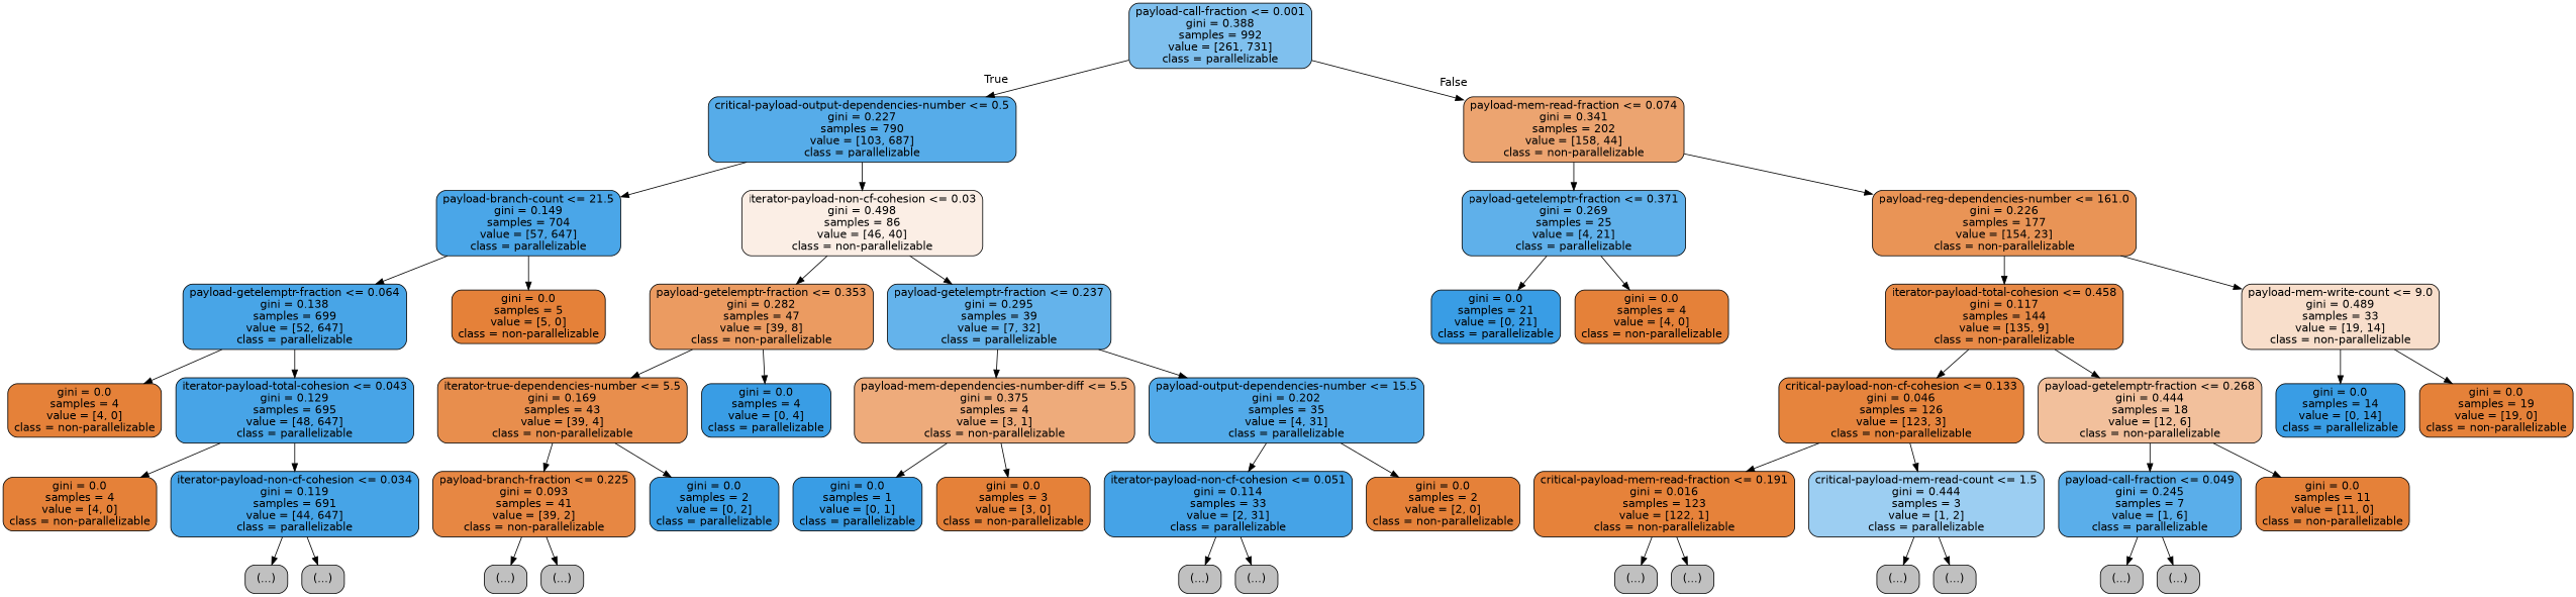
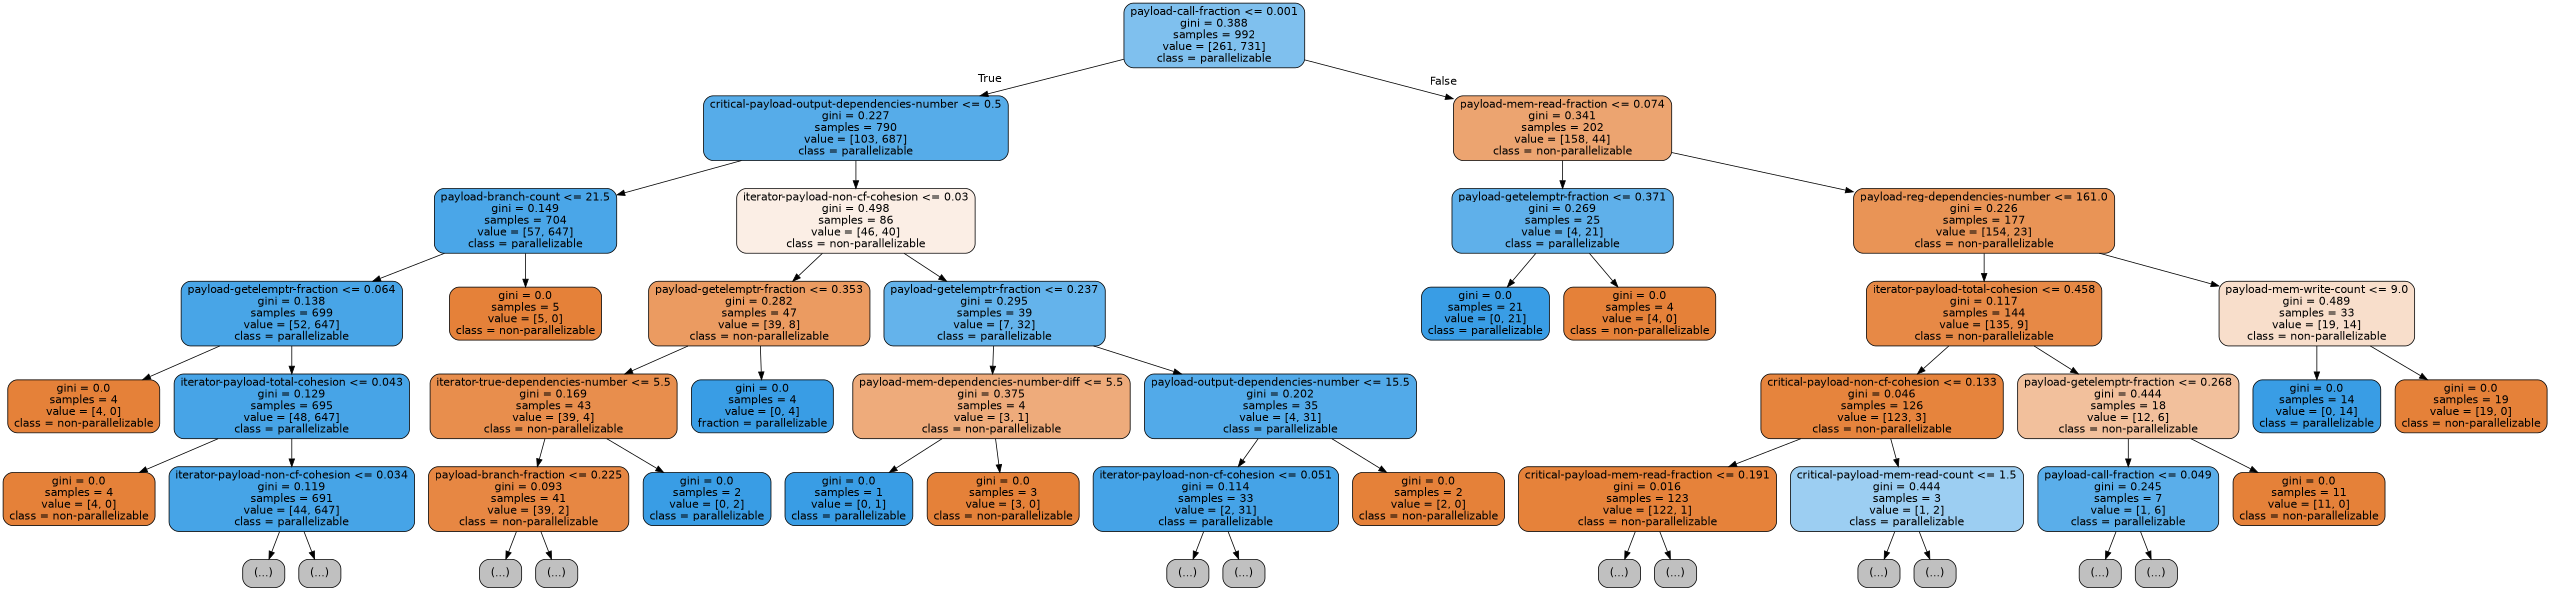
  digraph {
    node [color=black fillcolor="#C0C0C0" fontname=helvetica shape=box style="filled, rounded"]
    edge [fontname=helvetica]
    n1 [fillcolor="#399de5a4" label="payload-call-fraction <= 0.001\ngini = 0.388\nsamples = 992\nvalue = [261, 731]\nclass = parallelizable"]
    n2 [fillcolor="#399de5d9" label="critical-payload-output-dependencies-number <= 0.5\ngini = 0.227\nsamples = 790\nvalue = [103, 687]\nclass = parallelizable"]
    n3 [fillcolor="#e58139b8" label="payload-mem-read-fraction <= 0.074\ngini = 0.341\nsamples = 202\nvalue = [158, 44]\nclass = non-parallelizable"]
    n4 [fillcolor="#399de5e9" label="payload-branch-count <= 21.5\ngini = 0.149\nsamples = 704\nvalue = [57, 647]\nclass = parallelizable"]
    n5 [fillcolor="#e5813921" label="iterator-payload-non-cf-cohesion <= 0.03\ngini = 0.498\nsamples = 86\nvalue = [46, 40]\nclass = non-parallelizable"]
    n6 [fillcolor="#399de5eb" label="payload-getelemptr-fraction <= 0.064\ngini = 0.138\nsamples = 699\nvalue = [52, 647]\nclass = parallelizable"]
    n7 [fillcolor="#e58139ff" label="gini = 0.0\nsamples = 5\nvalue = [5, 0]\nclass = non-parallelizable"]
    n8 [fillcolor="#e58139ff" label="gini = 0.0\nsamples = 4\nvalue = [4, 0]\nclass = non-parallelizable"]
    n9 [fillcolor="#399de5ec" label="iterator-payload-total-cohesion <= 0.043\ngini = 0.129\nsamples = 695\nvalue = [48, 647]\nclass = parallelizable"]
    n10 [fillcolor="#e58139ff" label="gini = 0.0\nsamples = 4\nvalue = [4, 0]\nclass = non-parallelizable"]
    n11 [fillcolor="#399de5ee" label="iterator-payload-non-cf-cohesion <= 0.034\ngini = 0.119\nsamples = 691\nvalue = [44, 647]\nclass = parallelizable"]
    n12 [label="(...)"]
    n13 [label="(...)"]
    n14 [fillcolor="#e58139cb" label="payload-getelemptr-fraction <= 0.353\ngini = 0.282\nsamples = 47\nvalue = [39, 8]\nclass = non-parallelizable"]
    n15 [fillcolor="#399de5c7" label="payload-getelemptr-fraction <= 0.237\ngini = 0.295\nsamples = 39\nvalue = [7, 32]\nclass = parallelizable"]
    n16 [fillcolor="#e58139e5" label="iterator-true-dependencies-number <= 5.5\ngini = 0.169\nsamples = 43\nvalue = [39, 4]\nclass = non-parallelizable"]
-   n17 [fillcolor="#399de5ff" label="gini = 0.0\nsamples = 4\nvalue = [0, 4]\nclass = parallelizable"]
+   n17 [fillcolor="#399de5ff" label="gini = 0.0\nsamples = 4\nvalue = [0, 4]\nfraction = parallelizable"]
    n18 [fillcolor="#e58139f2" label="payload-branch-fraction <= 0.225\ngini = 0.093\nsamples = 41\nvalue = [39, 2]\nclass = non-parallelizable"]
    n19 [fillcolor="#399de5ff" label="gini = 0.0\nsamples = 2\nvalue = [0, 2]\nclass = parallelizable"]
    n20 [label="(...)"]
    n21 [label="(...)"]
    n22 [fillcolor="#e58139aa" label="payload-mem-dependencies-number-diff <= 5.5\ngini = 0.375\nsamples = 4\nvalue = [3, 1]\nclass = non-parallelizable"]
    n23 [fillcolor="#399de5de" label="payload-output-dependencies-number <= 15.5\ngini = 0.202\nsamples = 35\nvalue = [4, 31]\nclass = parallelizable"]
    n24 [fillcolor="#399de5ff" label="gini = 0.0\nsamples = 1\nvalue = [0, 1]\nclass = parallelizable"]
    n25 [fillcolor="#e58139ff" label="gini = 0.0\nsamples = 3\nvalue = [3, 0]\nclass = non-parallelizable"]
    n26 [fillcolor="#399de5ef" label="iterator-payload-non-cf-cohesion <= 0.051\ngini = 0.114\nsamples = 33\nvalue = [2, 31]\nclass = parallelizable"]
    n27 [fillcolor="#e58139ff" label="gini = 0.0\nsamples = 2\nvalue = [2, 0]\nclass = non-parallelizable"]
    n28 [label="(...)"]
    n29 [label="(...)"]
    n30 [fillcolor="#399de5ce" label="payload-getelemptr-fraction <= 0.371\ngini = 0.269\nsamples = 25\nvalue = [4, 21]\nclass = parallelizable"]
    n31 [fillcolor="#e58139d9" label="payload-reg-dependencies-number <= 161.0\ngini = 0.226\nsamples = 177\nvalue = [154, 23]\nclass = non-parallelizable"]
    n32 [fillcolor="#399de5ff" label="gini = 0.0\nsamples = 21\nvalue = [0, 21]\nclass = parallelizable"]
    n33 [fillcolor="#e58139ff" label="gini = 0.0\nsamples = 4\nvalue = [4, 0]\nclass = non-parallelizable"]
    n34 [fillcolor="#e58139ee" label="iterator-payload-total-cohesion <= 0.458\ngini = 0.117\nsamples = 144\nvalue = [135, 9]\nclass = non-parallelizable"]
    n35 [fillcolor="#e5813943" label="payload-mem-write-count <= 9.0\ngini = 0.489\nsamples = 33\nvalue = [19, 14]\nclass = non-parallelizable"]
    n36 [fillcolor="#e58139f9" label="critical-payload-non-cf-cohesion <= 0.133\ngini = 0.046\nsamples = 126\nvalue = [123, 3]\nclass = non-parallelizable"]
    n37 [fillcolor="#e581397f" label="payload-getelemptr-fraction <= 0.268\ngini = 0.444\nsamples = 18\nvalue = [12, 6]\nclass = non-parallelizable"]
    n38 [fillcolor="#e58139fd" label="critical-payload-mem-read-fraction <= 0.191\ngini = 0.016\nsamples = 123\nvalue = [122, 1]\nclass = non-parallelizable"]
    n39 [fillcolor="#399de57f" label="critical-payload-mem-read-count <= 1.5\ngini = 0.444\nsamples = 3\nvalue = [1, 2]\nclass = parallelizable"]
    n40 [label="(...)"]
    n41 [label="(...)"]
    n42 [label="(...)"]
    n43 [label="(...)"]
    n44 [fillcolor="#399de5d4" label="payload-call-fraction <= 0.049\ngini = 0.245\nsamples = 7\nvalue = [1, 6]\nclass = parallelizable"]
    n45 [fillcolor="#e58139ff" label="gini = 0.0\nsamples = 11\nvalue = [11, 0]\nclass = non-parallelizable"]
    n46 [label="(...)"]
    n47 [label="(...)"]
    n48 [fillcolor="#399de5ff" label="gini = 0.0\nsamples = 14\nvalue = [0, 14]\nclass = parallelizable"]
    n49 [fillcolor="#e58139ff" label="gini = 0.0\nsamples = 19\nvalue = [19, 0]\nclass = non-parallelizable"]
    n1 -> n2 [headlabel=True labelangle=45 labeldistance=2.5]
    n1 -> n3 [headlabel=False labelangle=-45 labeldistance=2.5]
    n2 -> n4
    n2 -> n5
    n3 -> n30
    n3 -> n31
    n4 -> n6
    n4 -> n7
    n5 -> n14
    n5 -> n15
    n6 -> n8
    n6 -> n9
    n9 -> n10
    n9 -> n11
    n11 -> n12
    n11 -> n13
    n14 -> n16
    n14 -> n17
    n15 -> n22
    n15 -> n23
    n16 -> n18
    n16 -> n19
    n18 -> n20
    n18 -> n21
    n22 -> n24
    n22 -> n25
    n23 -> n26
    n23 -> n27
    n26 -> n28
    n26 -> n29
    n30 -> n32
    n30 -> n33
    n31 -> n34
    n31 -> n35
    n34 -> n36
    n34 -> n37
    n35 -> n48
    n35 -> n49
    n36 -> n38
    n36 -> n39
    n37 -> n44
    n37 -> n45
    n38 -> n40
    n38 -> n41
    n39 -> n42
    n39 -> n43
    n44 -> n46
    n44 -> n47
  }
